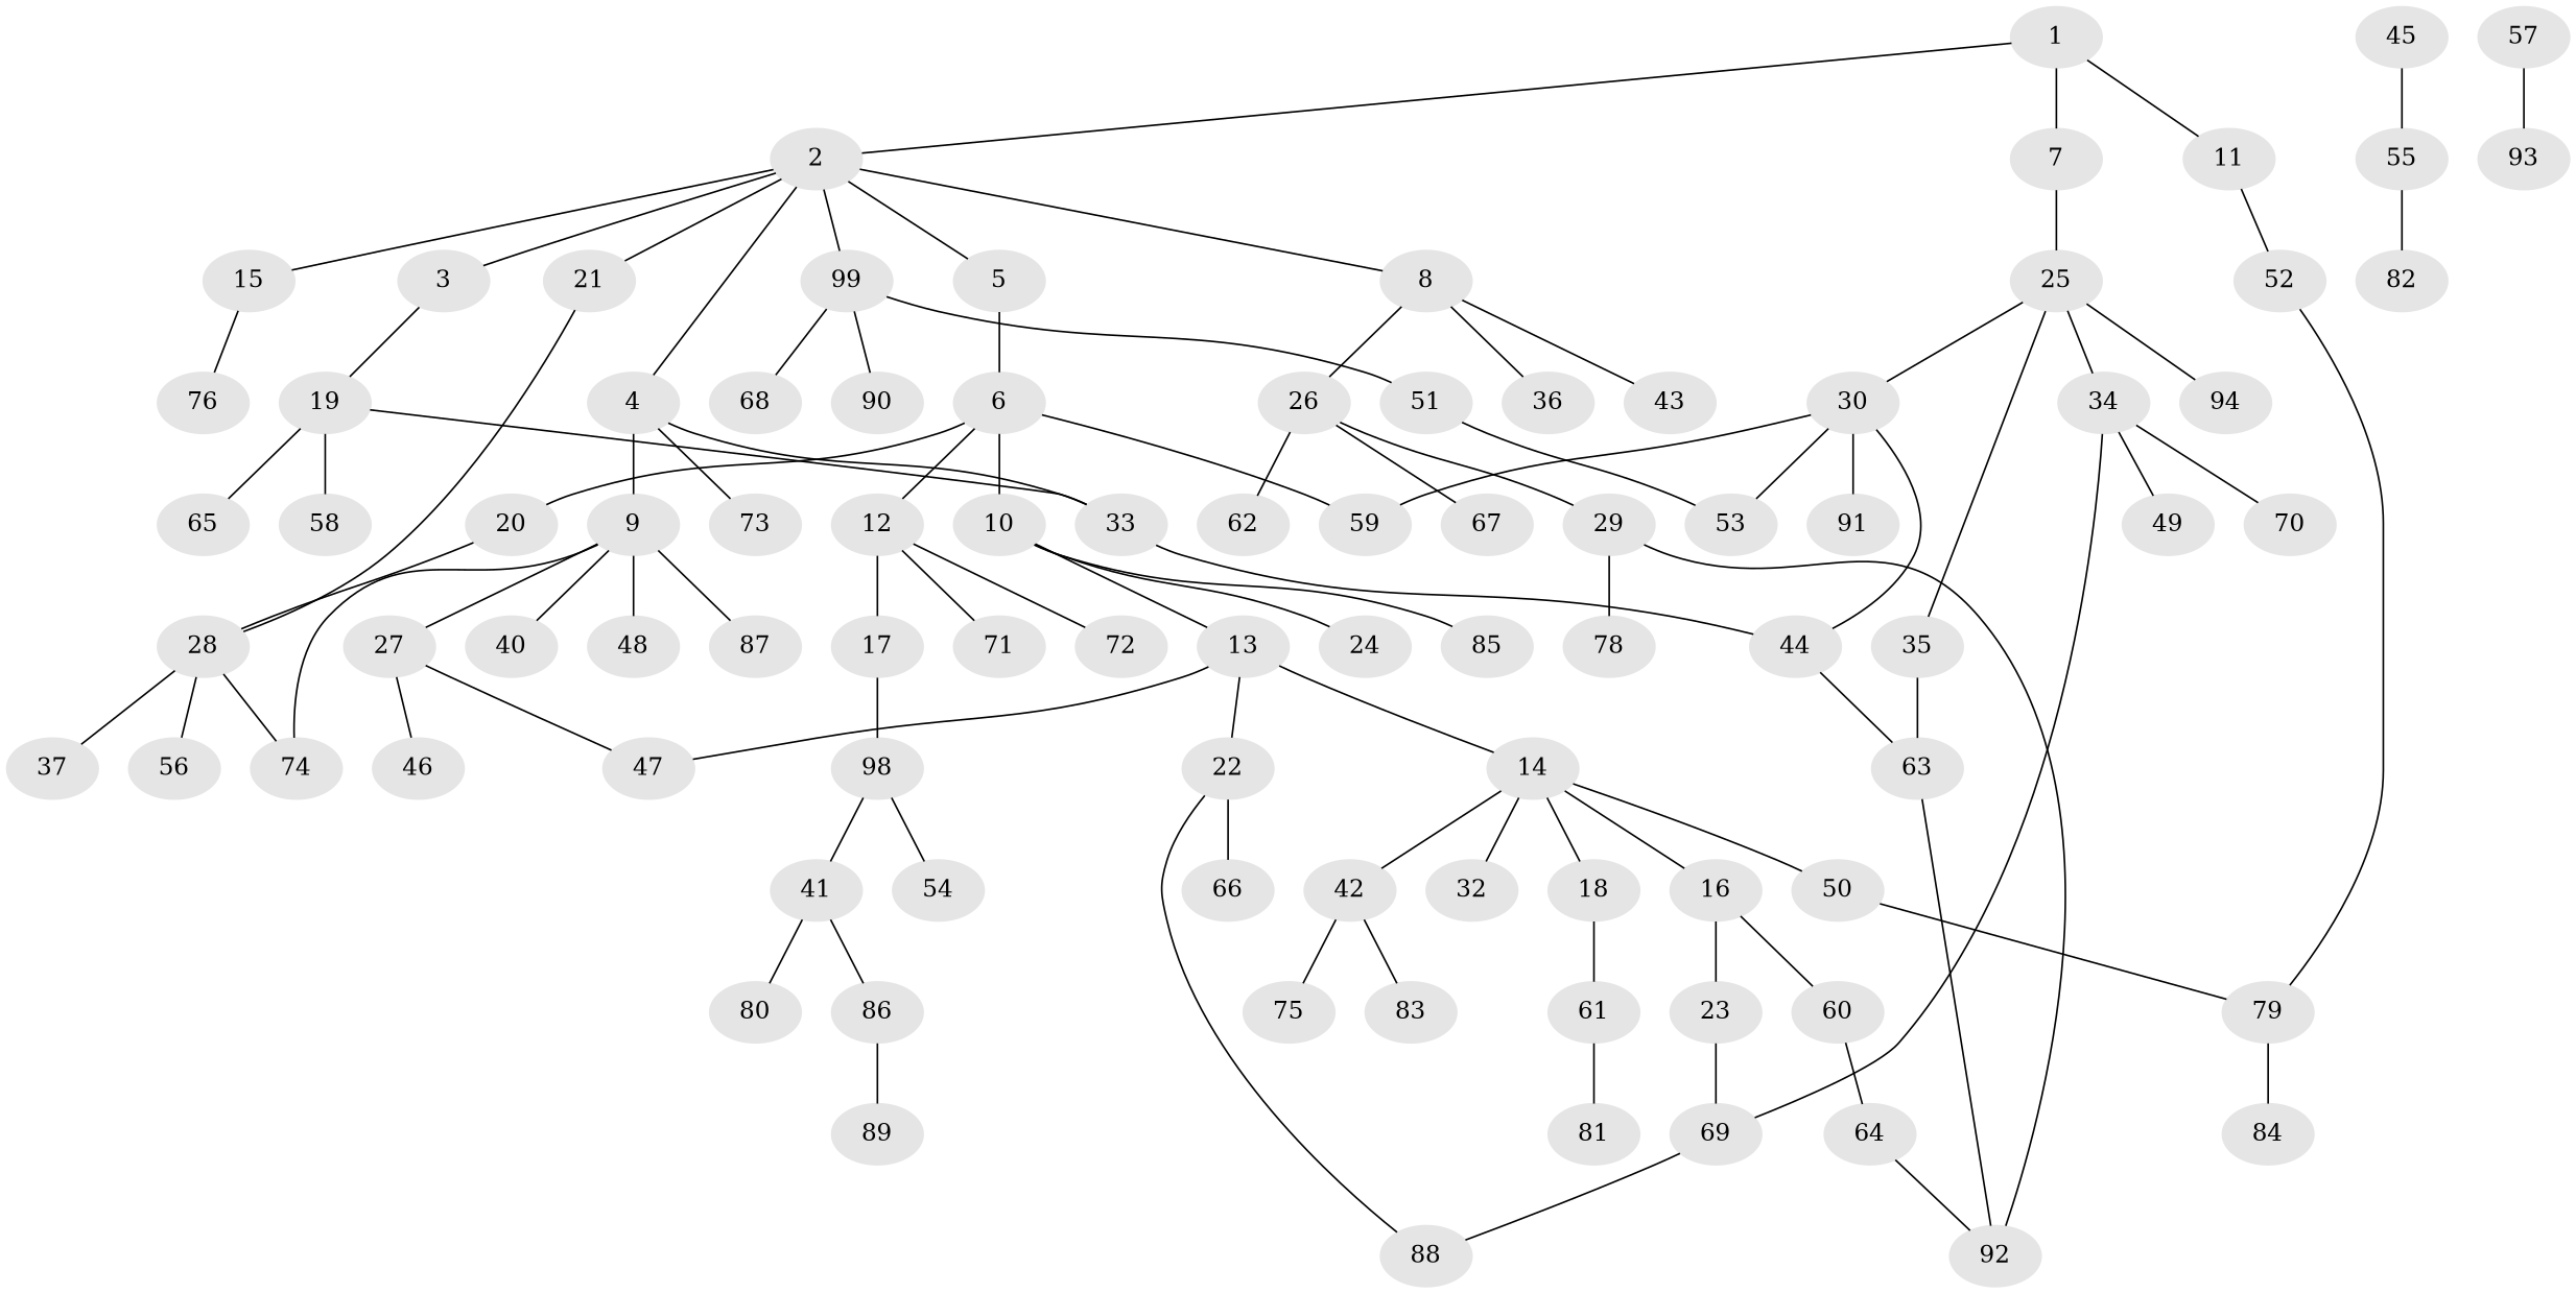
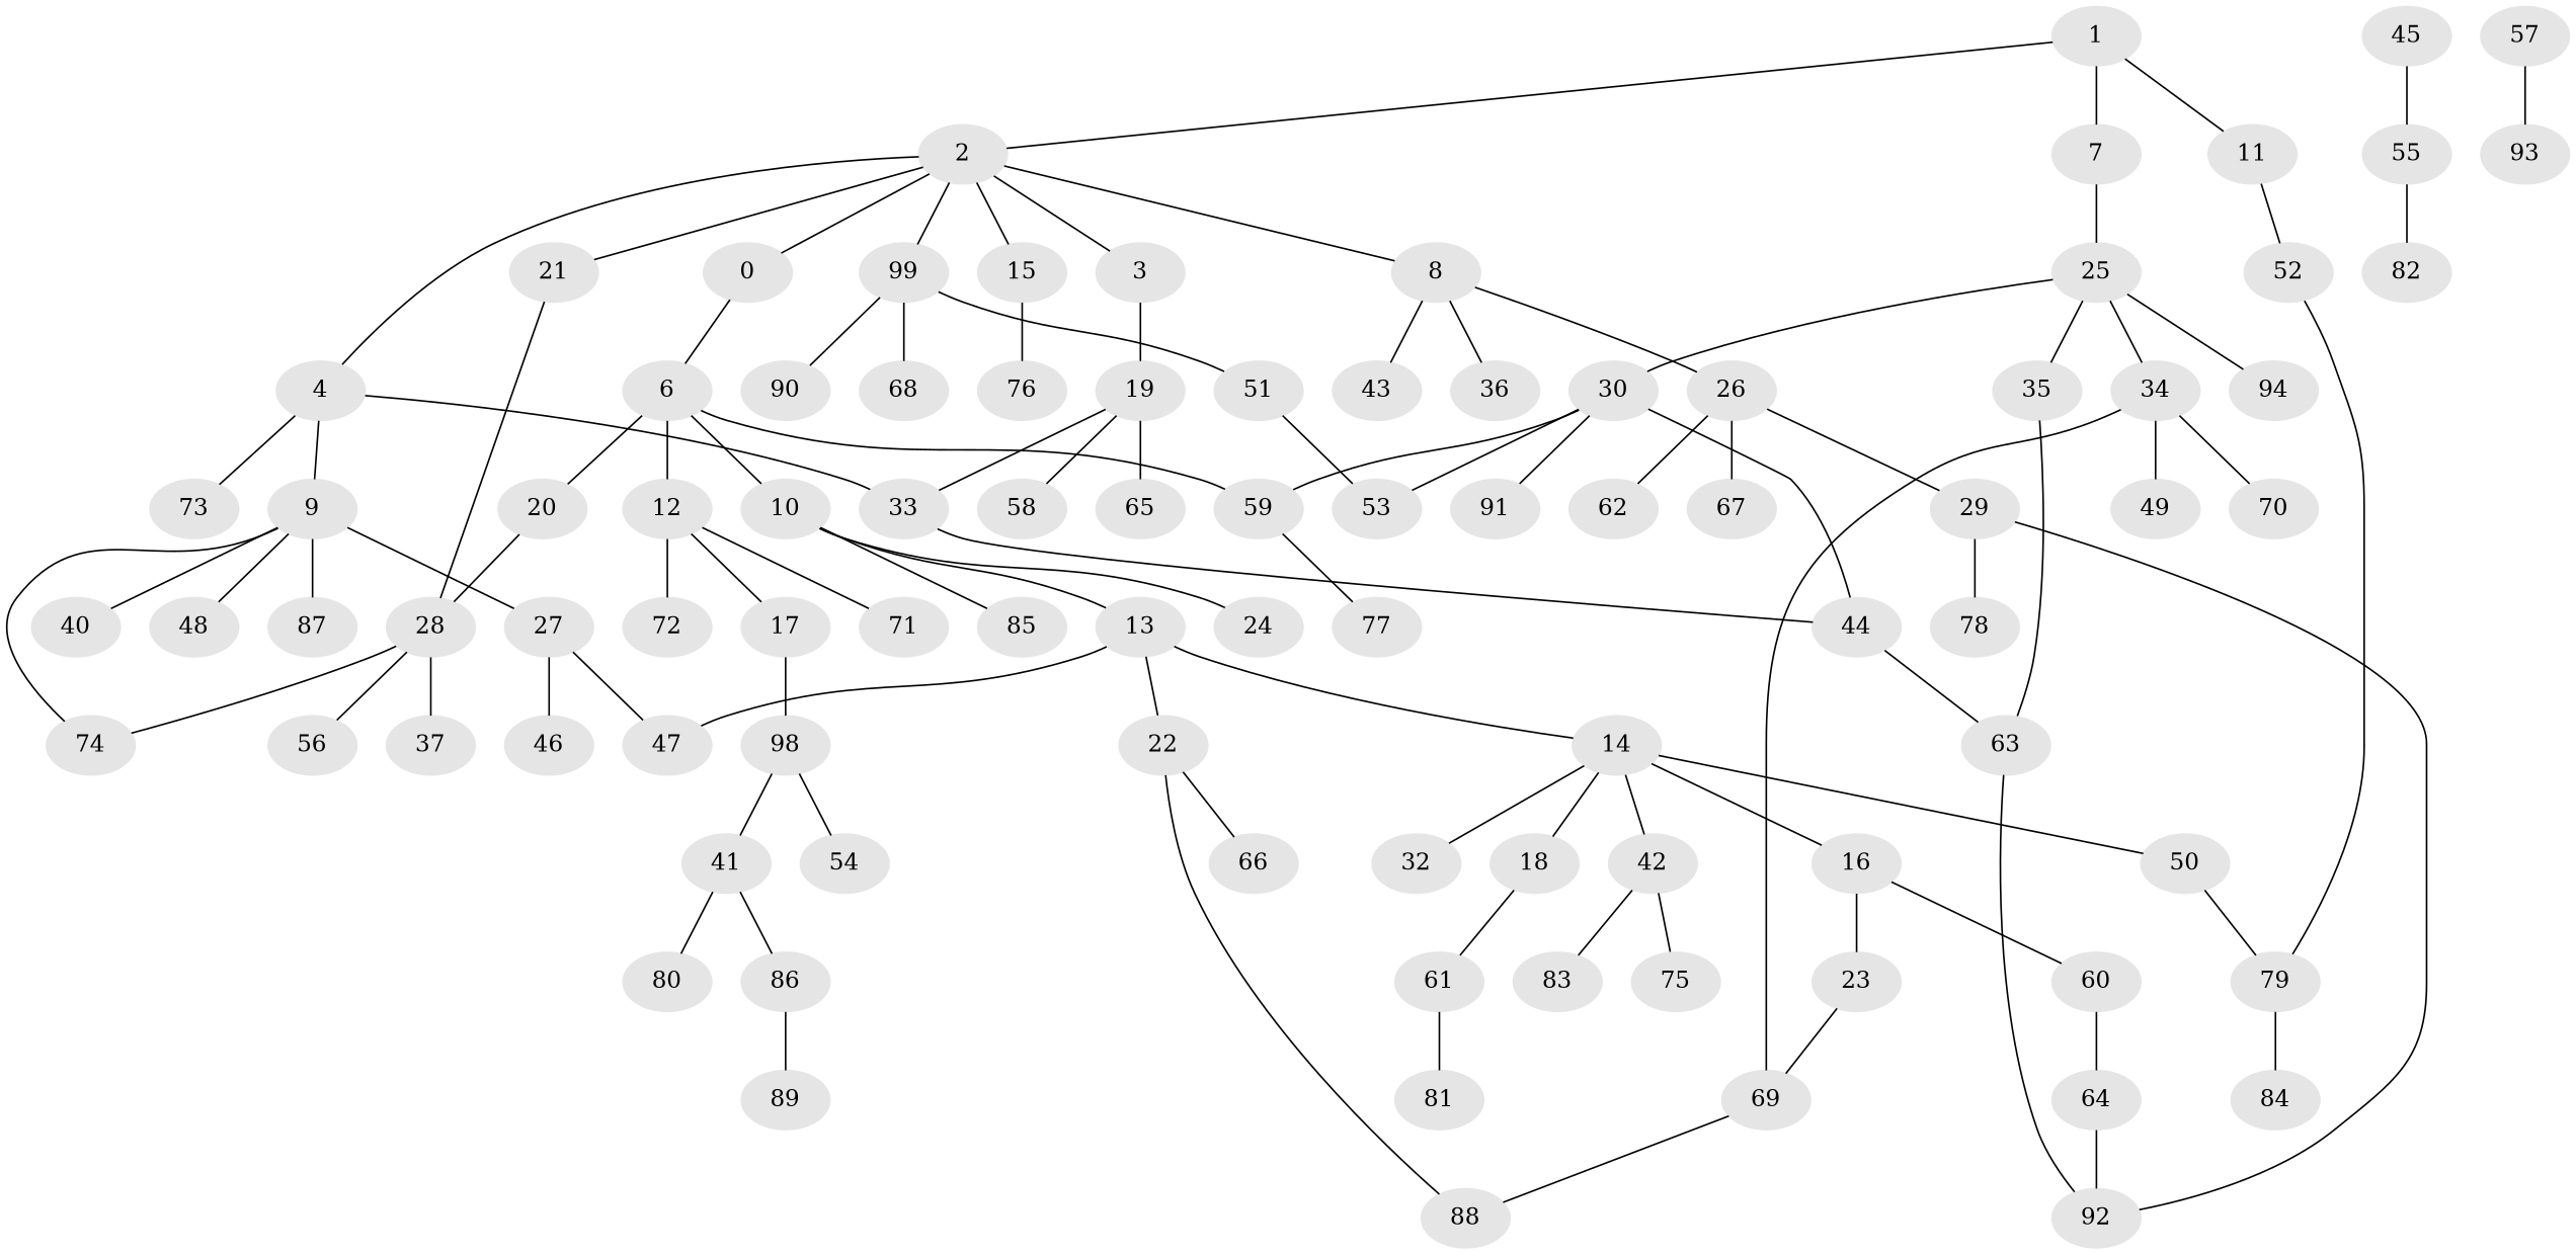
  graph {
    node [color=gray90 style=filled]
    1
    2
    7
    11
    3
    4
-   5
+   5 [label=0]
    8
    15
    21
    n11 [label=99]
    25
    52
    19
    9
    33
    73
    6
    26
    36
    43
    76
    28
    51
    68
    90
    58
    65
    27
    40
    48
    74
    87
    44
    10
    12
    20
    59
    13
    24
    85
    17
    71
    72
+   77
    30
    34
    35
    94
    29
    62
    67
    47
    46
    14
    22
    79
    n58 [label=98]
    16
    18
    32
    42
    50
    66
    88
    23
    60
    61
    75
    83
    69
    64
    41
    54
    81
    37
    56
    53
    91
    49
    70
    63
    78
    92
    45
    55
    57
    93
    80
    86
    89
    82
    84
    1 -- 2
    1 -- 7
    1 -- 11
    2 -- 3
    2 -- 4
    2 -- 5
    2 -- 8
    2 -- 15
    2 -- 21
    2 -- n11
    7 -- 25
    11 -- 52
    3 -- 19
    4 -- 9
    4 -- 33
    4 -- 73
    5 -- 6
    8 -- 26
    8 -- 36
    8 -- 43
    15 -- 76
    21 -- 28
    n11 -- 51
    n11 -- 68
    n11 -- 90
    25 -- 30
    25 -- 34
    25 -- 35
    25 -- 94
    52 -- 79
    19 -- 33
    19 -- 58
    19 -- 65
    9 -- 27
    9 -- 40
    9 -- 48
    9 -- 74
    9 -- 87
    33 -- 44
    6 -- 10
    6 -- 12
    6 -- 20
    6 -- 59
    26 -- 29
    26 -- 62
    26 -- 67
    28 -- 74
    28 -- 37
    28 -- 56
    51 -- 53
    27 -- 47
    27 -- 46
    44 -- 63
    10 -- 13
    10 -- 24
    10 -- 85
    12 -- 17
    12 -- 71
    12 -- 72
    20 -- 28
+   59 -- 77
    13 -- 47
    13 -- 14
    13 -- 22
    17 -- n58
    30 -- 44
    30 -- 59
    30 -- 53
    30 -- 91
    34 -- 69
    34 -- 49
    34 -- 70
    35 -- 63
    29 -- 78
    29 -- 92
    14 -- 16
    14 -- 18
    14 -- 32
    14 -- 42
    14 -- 50
    22 -- 66
    22 -- 88
    79 -- 84
    n58 -- 41
    n58 -- 54
    16 -- 23
    16 -- 60
    18 -- 61
    42 -- 75
    42 -- 83
    50 -- 79
    23 -- 69
    60 -- 64
    61 -- 81
    69 -- 88
    64 -- 92
    41 -- 80
    41 -- 86
    63 -- 92
    45 -- 55
    55 -- 82
    57 -- 93
    86 -- 89
  }
